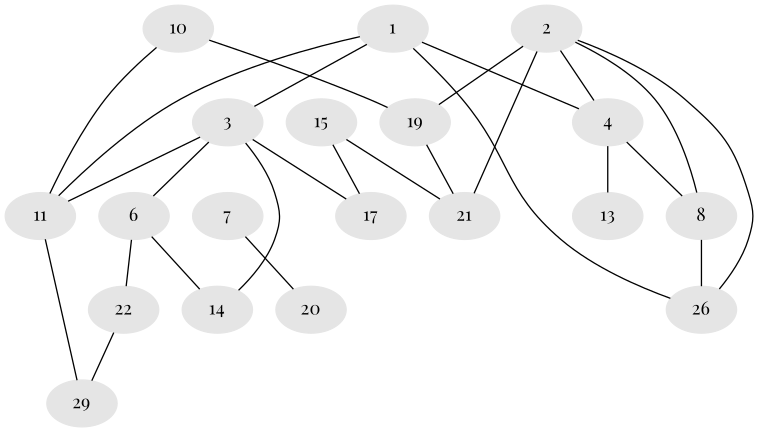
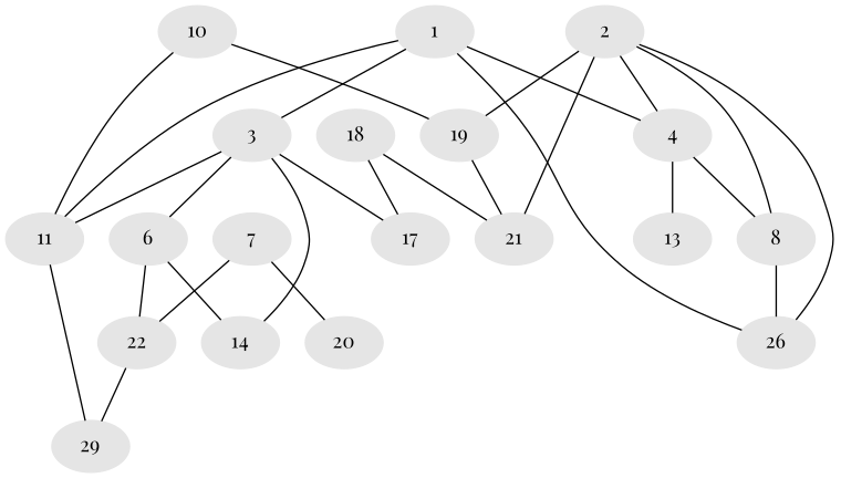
  graph {
    fontname="Playfair Display"
    node [color=gray90 fontname="Playfair Display" style=filled]
    edge [fontname="Playfair Display" weight=1.0]
    1
    3
    4
    11
    26
    6
    14
    17
    8
    13
    29
    2
    19
    21
    22
    7
    20
    10
-   15
+   15 [label=18]
    1 -- 3
    1 -- 4
    1 -- 11
    1 -- 26
    3 -- 11
    3 -- 6
    3 -- 14
    3 -- 17
    4 -- 8
    4 -- 13 [weight=2.0]
    11 -- 29
    6 -- 14
    6 -- 22
    8 -- 26
    2 -- 4
    2 -- 26
    2 -- 8
    2 -- 19
    2 -- 21 [weight=2.0]
    19 -- 21
    22 -- 29
+   7 -- 22
    7 -- 20
    10 -- 11
    10 -- 19
    15 -- 17
    15 -- 21
  }
